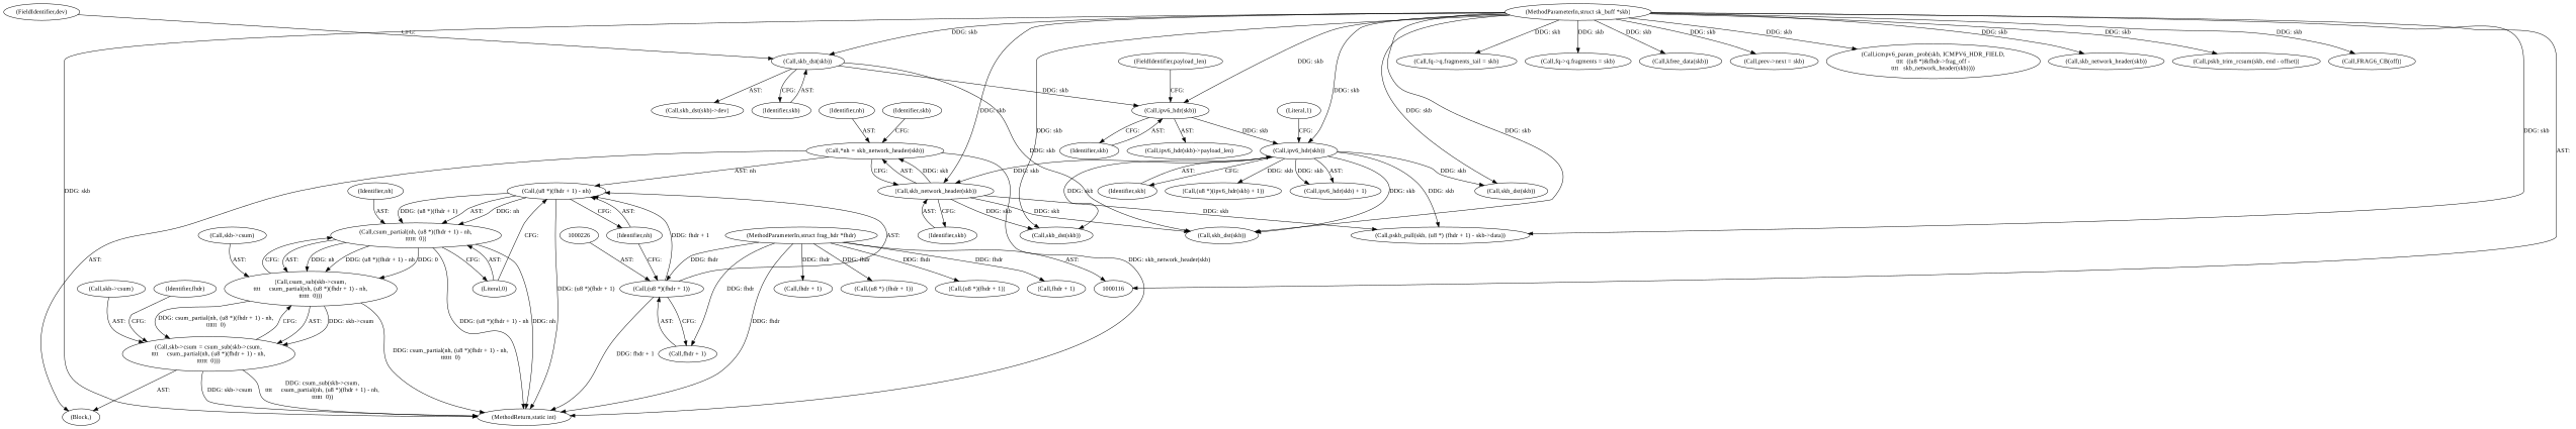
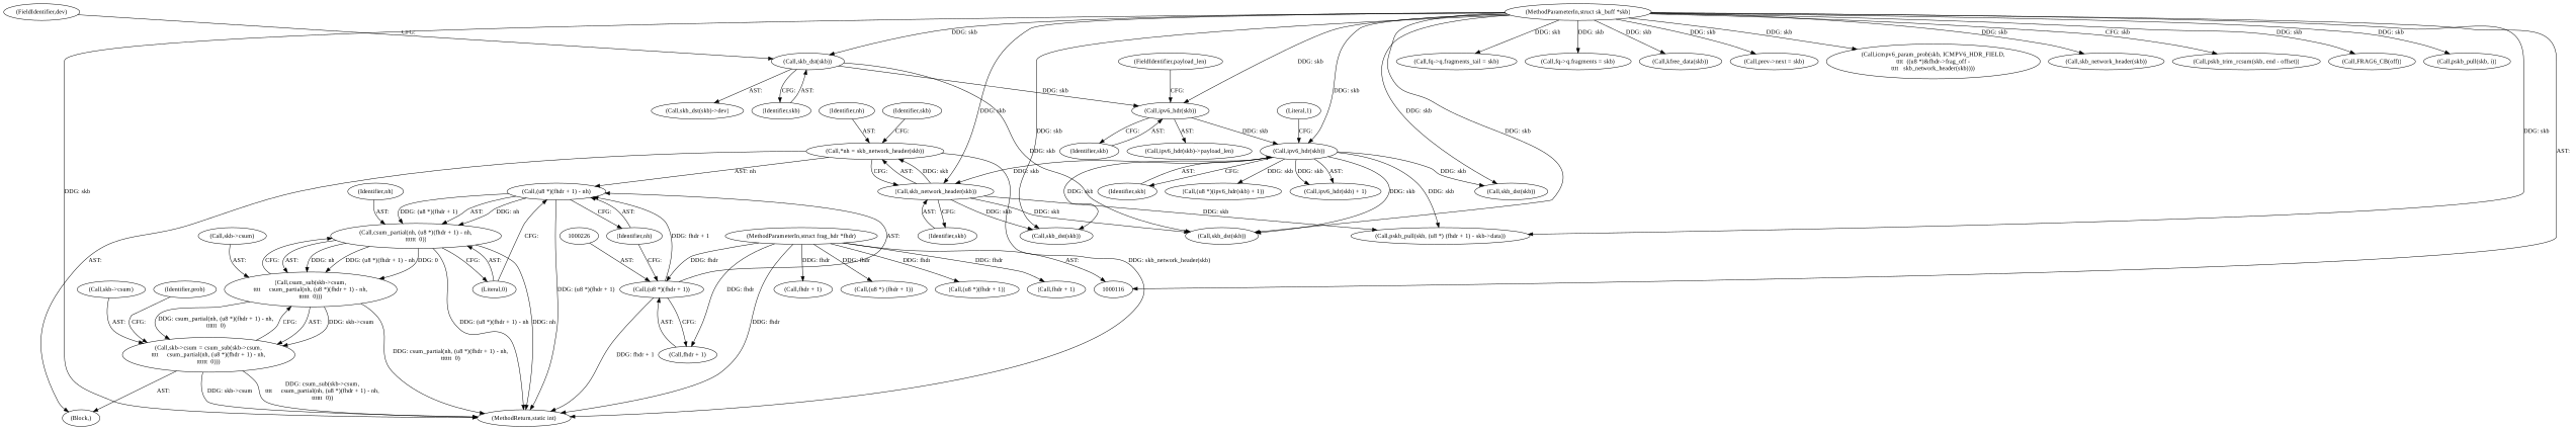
  digraph {
    fontname="Liberation Serif"
    node [fontname="Liberation Serif"]
    edge [fontname="Liberation Serif"]
    n1 [label="(Call,(u8 *)(fhdr + 1) - nh)"]
    n2 [label="(Call,csum_partial(nh, (u8 *)(fhdr + 1) - nh,\n\t\t\t\t\t\t  0))"]
    n3 [label="(Identifier,nh)"]
    n4 [label="(MethodReturn,static int)"]
    n5 [label="(Call,csum_sub(skb->csum,\n\t\t\t\t     csum_partial(nh, (u8 *)(fhdr + 1) - nh,\n\t\t\t\t\t\t  0)))"]
    n6 [label="(Literal,0)"]
    n7 [label="(Call,(u8 *)(fhdr + 1))"]
    n8 [label="(Call,fhdr + 1)"]
    n9 [label="(MethodParameterIn,struct frag_hdr *fhdr)"]
    n10 [label="(Call,fhdr + 1)"]
    n11 [label="(Call,(u8 *) (fhdr + 1))"]
    n12 [label="(Call,(u8 *)(fhdr + 1))"]
    n13 [label="(Call,fhdr + 1)"]
    1000116
    n15 [label="(Call,*nh = skb_network_header(skb))"]
    n16 [label="(Call,skb_network_header(skb))"]
    n17 [label="(Block,)"]
    n18 [label="(Call,skb_dst(skb))"]
    n19 [label="(Call,pskb_pull(skb, (u8 *) (fhdr + 1) - skb->data))"]
    n20 [label="(Identifier,skb)"]
    n21 [label="(Call,skb_dst(skb))"]
    n22 [label="(Call,ipv6_hdr(skb))"]
    n23 [label="(Call,(u8 *)(ipv6_hdr(skb) + 1))"]
    n24 [label="(Call,skb_dst(skb))"]
    n25 [label="(Call,ipv6_hdr(skb) + 1)"]
    n26 [label="(Identifier,skb)"]
    n27 [label="(Call,ipv6_hdr(skb))"]
    n28 [label="(Call,ipv6_hdr(skb)->payload_len)"]
    n29 [label="(Identifier,skb)"]
    n30 [label="(Call,skb_dst(skb))"]
    n31 [label="(Identifier,skb)"]
    n32 [label="(Call,skb_dst(skb)->dev)"]
    n33 [label="(MethodParameterIn,struct sk_buff *skb)"]
    n34 [label="(Call,fq->q.fragments_tail = skb)"]
    n35 [label="(Call,fq->q.fragments = skb)"]
    n36 [label="(Call,kfree_data(skb))"]
    n37 [label="(Call,prev->next = skb)"]
    n38 [label="(Call,icmpv6_param_prob(skb, ICMPV6_HDR_FIELD,\n\t\t\t\t  ((u8 *)&fhdr->frag_off -\n\t\t\t\t   skb_network_header(skb))))"]
    n39 [label="(Call,skb_network_header(skb))"]
    n40 [label="(Call,pskb_trim_rcsum(skb, end - offset))"]
    n41 [label="(Call,FRAG6_CB(off))"]
+   n42 [label="(Call,pskb_pull(skb, i))"]
    n43 [label="(Call,skb->csum = csum_sub(skb->csum,\n\t\t\t\t     csum_partial(nh, (u8 *)(fhdr + 1) - nh,\n\t\t\t\t\t\t  0)))"]
    n44 [label="(Literal,1)"]
    n45 [label="(FieldIdentifier,payload_len)"]
    n46 [label="(FieldIdentifier,dev)"]
    n47 [label="(Call,skb->csum)"]
    n48 [label="(Identifier,nh)"]
-   n49 [label="(Identifier,fhdr)"]
+   n49 [label="(Identifier,prob)"]
    n50 [label="(Call,skb->csum)"]
    n51 [label="(Identifier,nh)"]
    n52 [label="(Identifier,skb)"]
    1000226
    n1 -> n2 [label="AST: "]
    n1 -> n2 [label="DDG: nh"]
    n1 -> n2 [label="DDG: (u8 *)(fhdr + 1)"]
    n1 -> n3 [label="CFG: "]
    n1 -> n4 [label="DDG: (u8 *)(fhdr + 1)"]
    n2 -> n4 [label="DDG: nh"]
    n2 -> n4 [label="DDG: (u8 *)(fhdr + 1) - nh"]
    n2 -> n5 [label="AST: "]
    n2 -> n5 [label="DDG: nh"]
    n2 -> n5 [label="DDG: (u8 *)(fhdr + 1) - nh"]
    n2 -> n5 [label="DDG: 0"]
    n2 -> n6 [label="CFG: "]
    n3 -> n1 [label="AST: "]
    n3 -> n7 [label="CFG: "]
    n5 -> n2 [label="CFG: "]
    n5 -> n4 [label="DDG: csum_partial(nh, (u8 *)(fhdr + 1) - nh,\n\t\t\t\t\t\t  0)"]
    n5 -> n43 [label="AST: "]
    n5 -> n43 [label="DDG: skb->csum"]
    n5 -> n43 [label="DDG: csum_partial(nh, (u8 *)(fhdr + 1) - nh,\n\t\t\t\t\t\t  0)"]
    n6 -> n1 [label="CFG: "]
    n6 -> n2 [label="AST: "]
    n7 -> n1 [label="AST: "]
    n7 -> n1 [label="DDG: fhdr + 1"]
    n7 -> n4 [label="DDG: fhdr + 1"]
    n7 -> n8 [label="CFG: "]
    n8 -> n7 [label="AST: "]
    n9 -> n4 [label="DDG: fhdr"]
    n9 -> n7 [label="DDG: fhdr"]
    n9 -> n8 [label="DDG: fhdr"]
    n9 -> n10 [label="DDG: fhdr"]
    n9 -> n11 [label="DDG: fhdr"]
    n9 -> n12 [label="DDG: fhdr"]
    n9 -> n13 [label="DDG: fhdr"]
    n9 -> 1000116 [label="AST: "]
    n15 -> n1 [label="AST: nh"]
    n15 -> n4 [label="DDG: skb_network_header(skb)"]
    n15 -> n16 [label="CFG: "]
    n15 -> n17 [label="AST: "]
    n16 -> n15 [label="AST: "]
    n16 -> n15 [label="DDG: skb"]
    n16 -> n18 [label="DDG: skb"]
    n16 -> n19 [label="DDG: skb"]
    n16 -> n20 [label="CFG: "]
    n16 -> n21 [label="DDG: skb"]
    n20 -> n16 [label="AST: "]
    n22 -> n16 [label="DDG: skb"]
    n22 -> n18 [label="DDG: skb"]
    n22 -> n19 [label="DDG: skb"]
    n22 -> n21 [label="DDG: skb"]
    n22 -> n23 [label="DDG: skb"]
    n22 -> n24 [label="DDG: skb"]
    n22 -> n25 [label="AST: "]
    n22 -> n25 [label="DDG: skb"]
    n22 -> n26 [label="CFG: "]
    n26 -> n22 [label="AST: "]
    n27 -> n22 [label="DDG: skb"]
    n27 -> n28 [label="AST: "]
    n27 -> n29 [label="CFG: "]
    n29 -> n27 [label="AST: "]
    n30 -> n18 [label="DDG: skb"]
    n30 -> n27 [label="DDG: skb"]
    n30 -> n31 [label="CFG: "]
    n30 -> n32 [label="AST: "]
    n31 -> n30 [label="AST: "]
    n33 -> n4 [label="DDG: skb"]
    n33 -> 1000116 [label="AST: "]
    n33 -> n16 [label="DDG: skb"]
    n33 -> n18 [label="DDG: skb"]
    n33 -> n19 [label="DDG: skb"]
    n33 -> n21 [label="DDG: skb"]
    n33 -> n22 [label="DDG: skb"]
    n33 -> n24 [label="DDG: skb"]
    n33 -> n27 [label="DDG: skb"]
    n33 -> n30 [label="DDG: skb"]
    n33 -> n34 [label="DDG: skb"]
    n33 -> n35 [label="DDG: skb"]
    n33 -> n36 [label="DDG: skb"]
    n33 -> n37 [label="DDG: skb"]
    n33 -> n38 [label="DDG: skb"]
    n33 -> n39 [label="DDG: skb"]
-   n33 -> n40 [label="DDG: skb"]
+   n33 -> n40 [label="CFG: skb"]
    n33 -> n41 [label="DDG: skb"]
+   n33 -> n42 [label="DDG: skb"]
    n43 -> n4 [label="DDG: csum_sub(skb->csum,\n\t\t\t\t     csum_partial(nh, (u8 *)(fhdr + 1) - nh,\n\t\t\t\t\t\t  0))"]
    n43 -> n4 [label="DDG: skb->csum"]
    n43 -> n5 [label="CFG: "]
    n43 -> n17 [label="AST: "]
    n44 -> n22 [label="CFG: "]
    n45 -> n27 [label="CFG: "]
    n46 -> n30 [label="CFG: "]
    n47 -> n5 [label="AST: "]
    n48 -> n15 [label="AST: "]
    n49 -> n43 [label="CFG: "]
    n50 -> n43 [label="AST: "]
    n51 -> n2 [label="AST: "]
    n52 -> n15 [label="CFG: "]
    1000226 -> n7 [label="AST: "]
  }
